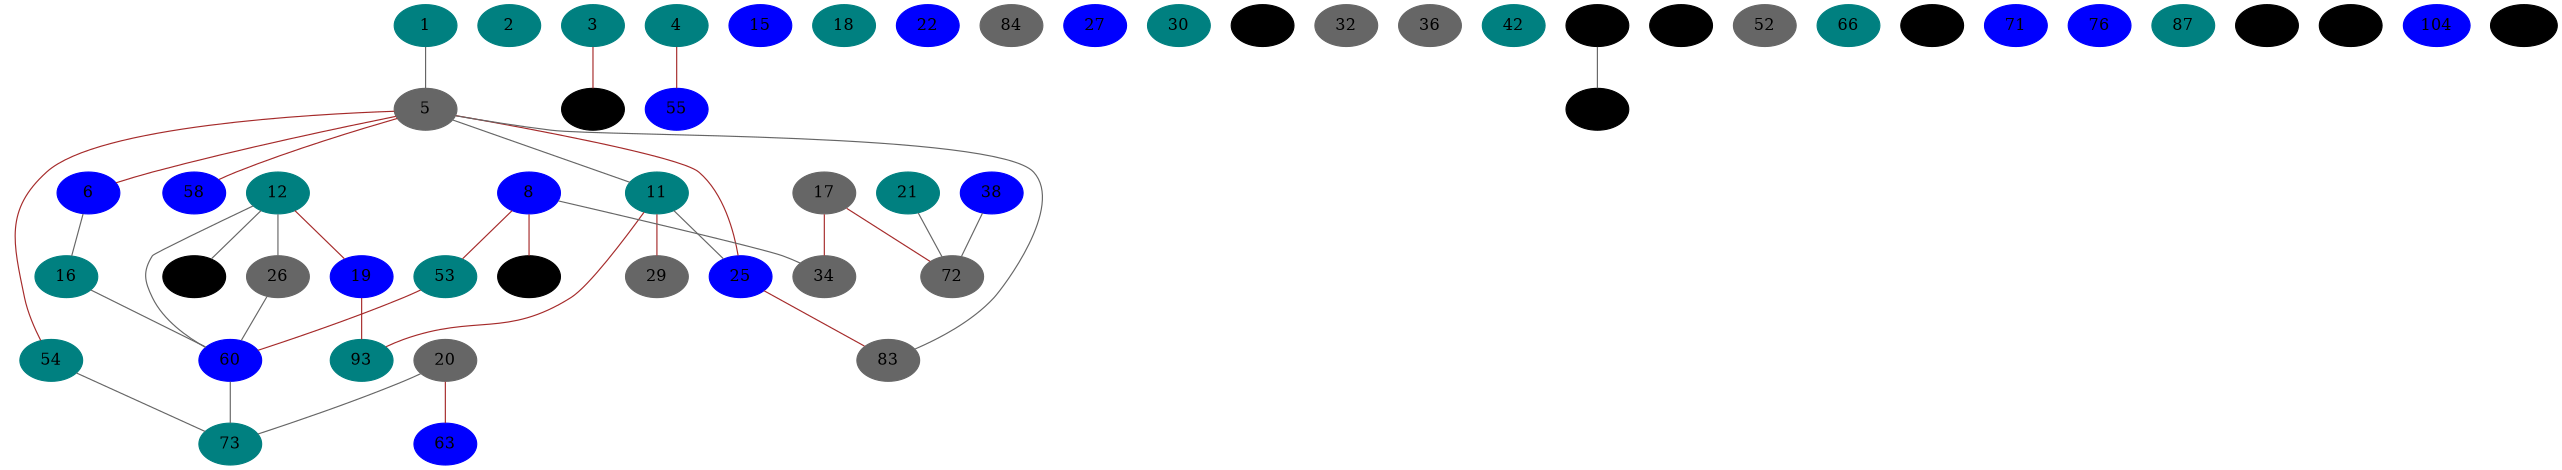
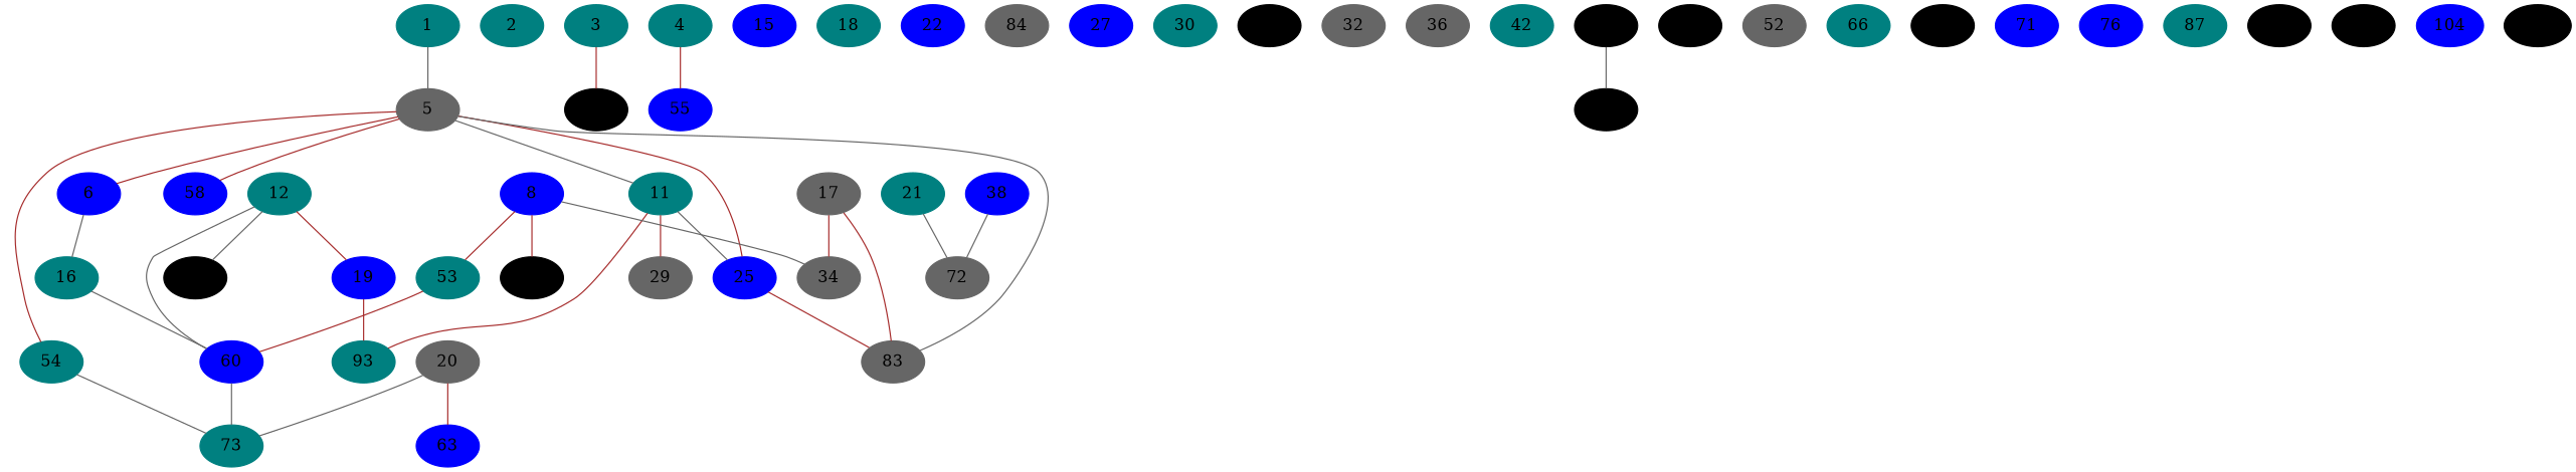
  graph {
    node [color=teal style=filled]
    edge [color=gray40]
    1 [super="+40"]
    5 [color=gray40 super="+90+50+43+47+28"]
    6 [color=blue super="+97+98+13"]
    11 [super="+46"]
    25 [color=blue super="+41"]
    54 [super="+75"]
    58 [color=blue]
    83 [color=gray40]
    2
    3 [super="+9+105+10+39"]
    74 [color=black]
    4 [super="+33"]
    55 [color=blue]
    16
    29 [color=gray40]
    93 [super="+103"]
    17 [color=gray40 super="+85"]
    34 [color=gray40 super="+48"]
    73 [super="+80+95"]
    60 [color=blue super="+82+78"]
    8 [color=blue super="+59+67"]
    14 [color=black super="+23"]
    53 [super="+68"]
    12 [super="+45"]
    19 [color=blue]
-   26 [color=gray40 super="+37"]
    35 [color=black]
    15 [color=blue]
    18
    63 [color=blue super="+64"]
    20 [color=gray40]
    72 [color=gray40 super="+81"]
    21
    22 [color=blue super="+56"]
    n35 [color=gray40 label=84]
    27 [color=blue super="+49"]
    30
    31 [color=black]
    32 [color=gray40]
    36 [color=gray40]
    38 [color=blue]
    42
    44 [color=black super="+62"]
    57 [color=black super="+79"]
    51 [color=black]
    52 [color=gray40 super="+61"]
    66
    69 [color=black]
    71 [color=blue]
    76 [color=blue]
    87
    92 [color=black]
    99 [color=black]
    104 [color=blue]
    108 [color=black]
    1 -- 5
    5 -- 6 [color=brown]
    5 -- 11
    5 -- 25 [color=brown]
    5 -- 54 [color=brown]
    5 -- 58 [color=brown]
    5 -- 83
    6 -- 16
    11 -- 25 [weight=2]
    11 -- 29 [color=brown]
    11 -- 93 [color=brown]
    25 -- 83 [color=brown]
    54 -- 73
    3 -- 74 [color=brown]
    4 -- 55 [color=brown]
    16 -- 60
-   17 -- 72 [color=brown]
+   17 -- 83 [color=brown]
    17 -- 34 [color=brown]
    60 -- 73
    8 -- 34
    8 -- 14 [color=brown weight=2]
    8 -- 53 [color=brown]
    53 -- 60 [color=brown]
    12 -- 60
    12 -- 19 [color=brown]
-   12 -- 26
    12 -- 35
    19 -- 93 [color=brown]
-   26 -- 60
    20 -- 73
    20 -- 63 [color=brown]
    21 -- 72
    38 -- 72
    44 -- 57
  }
